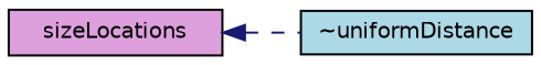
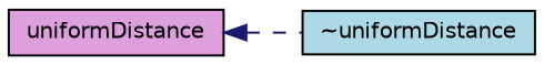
  digraph {
    rankdir=LR
    node [color=black fontname=Helvetica fontsize=10 shape=record style=filled]
-   n1 [fillcolor=plum fontcolor=black height=0.2 label=sizeLocations width=0.4]
+   n1 [fillcolor=plum fontcolor=black height=0.2 label=uniformDistance width=0.4]
    n2 [height=0.2 label="~uniformDistance" width=0.4 fillcolor=lightblue]
    n1 -> n2 [color=midnightblue dir=back fontname=Helvetica fontsize=10 labelfontname=Helvetica labelfontsize=10 style=dashed]
  }
